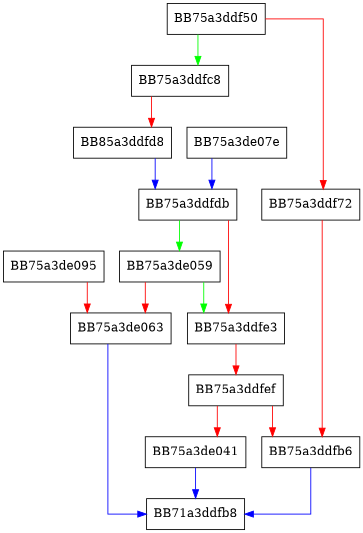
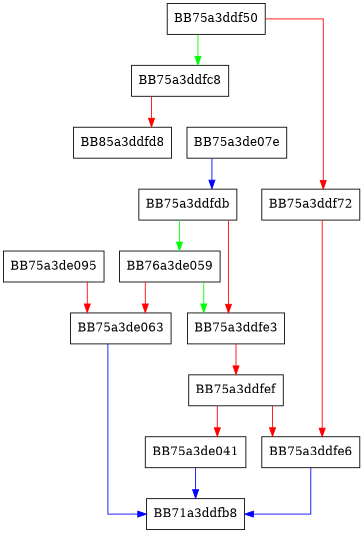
  digraph {
    splines=ortho
    node [shape=box]
    edge [color=red]
    BB75a3ddf50
    BB75a3ddfc8
    BB75a3ddf72
    n4 [label=BB85a3ddfd8]
-   BB75a3ddfb6
+   BB75a3ddfb6 [label=BB75a3ddfe6]
    BB75a3ddfdb
    n7 [label=BB71a3ddfb8]
    BB75a3de063
    BB75a3de07e
-   BB75a3de059
+   BB75a3de059 [label=BB76a3de059]
    BB75a3ddfe3
    BB75a3ddfef
    BB75a3de041
    BB75a3de095
    BB75a3ddf50 -> BB75a3ddfc8 [color=green]
    BB75a3ddf50 -> BB75a3ddf72
    BB75a3ddfc8 -> n4
    BB75a3ddf72 -> BB75a3ddfb6
-   n4 -> BB75a3ddfdb [color=blue]
    BB75a3ddfb6 -> n7 [color=blue]
    BB75a3ddfdb -> BB75a3de059 [color=green]
    BB75a3ddfdb -> BB75a3ddfe3
    BB75a3de063 -> n7 [color=blue]
    BB75a3de07e -> BB75a3ddfdb [color=blue]
    BB75a3de059 -> BB75a3de063
    BB75a3de059 -> BB75a3ddfe3 [color=green]
    BB75a3ddfe3 -> BB75a3ddfef
    BB75a3ddfef -> BB75a3ddfb6
    BB75a3ddfef -> BB75a3de041
    BB75a3de041 -> n7 [color=blue]
    BB75a3de095 -> BB75a3de063
  }
